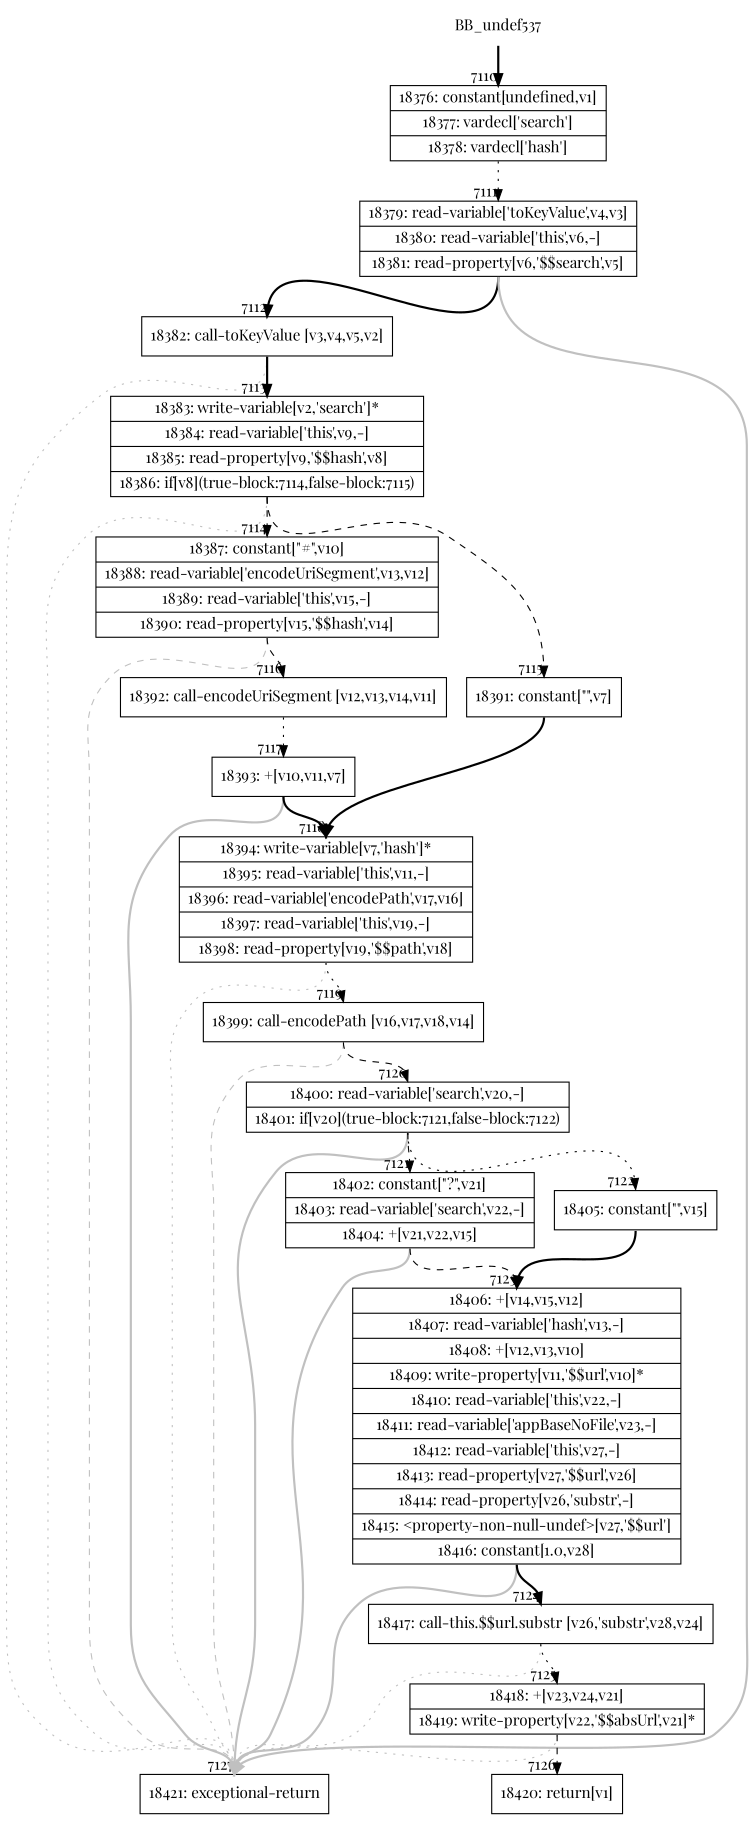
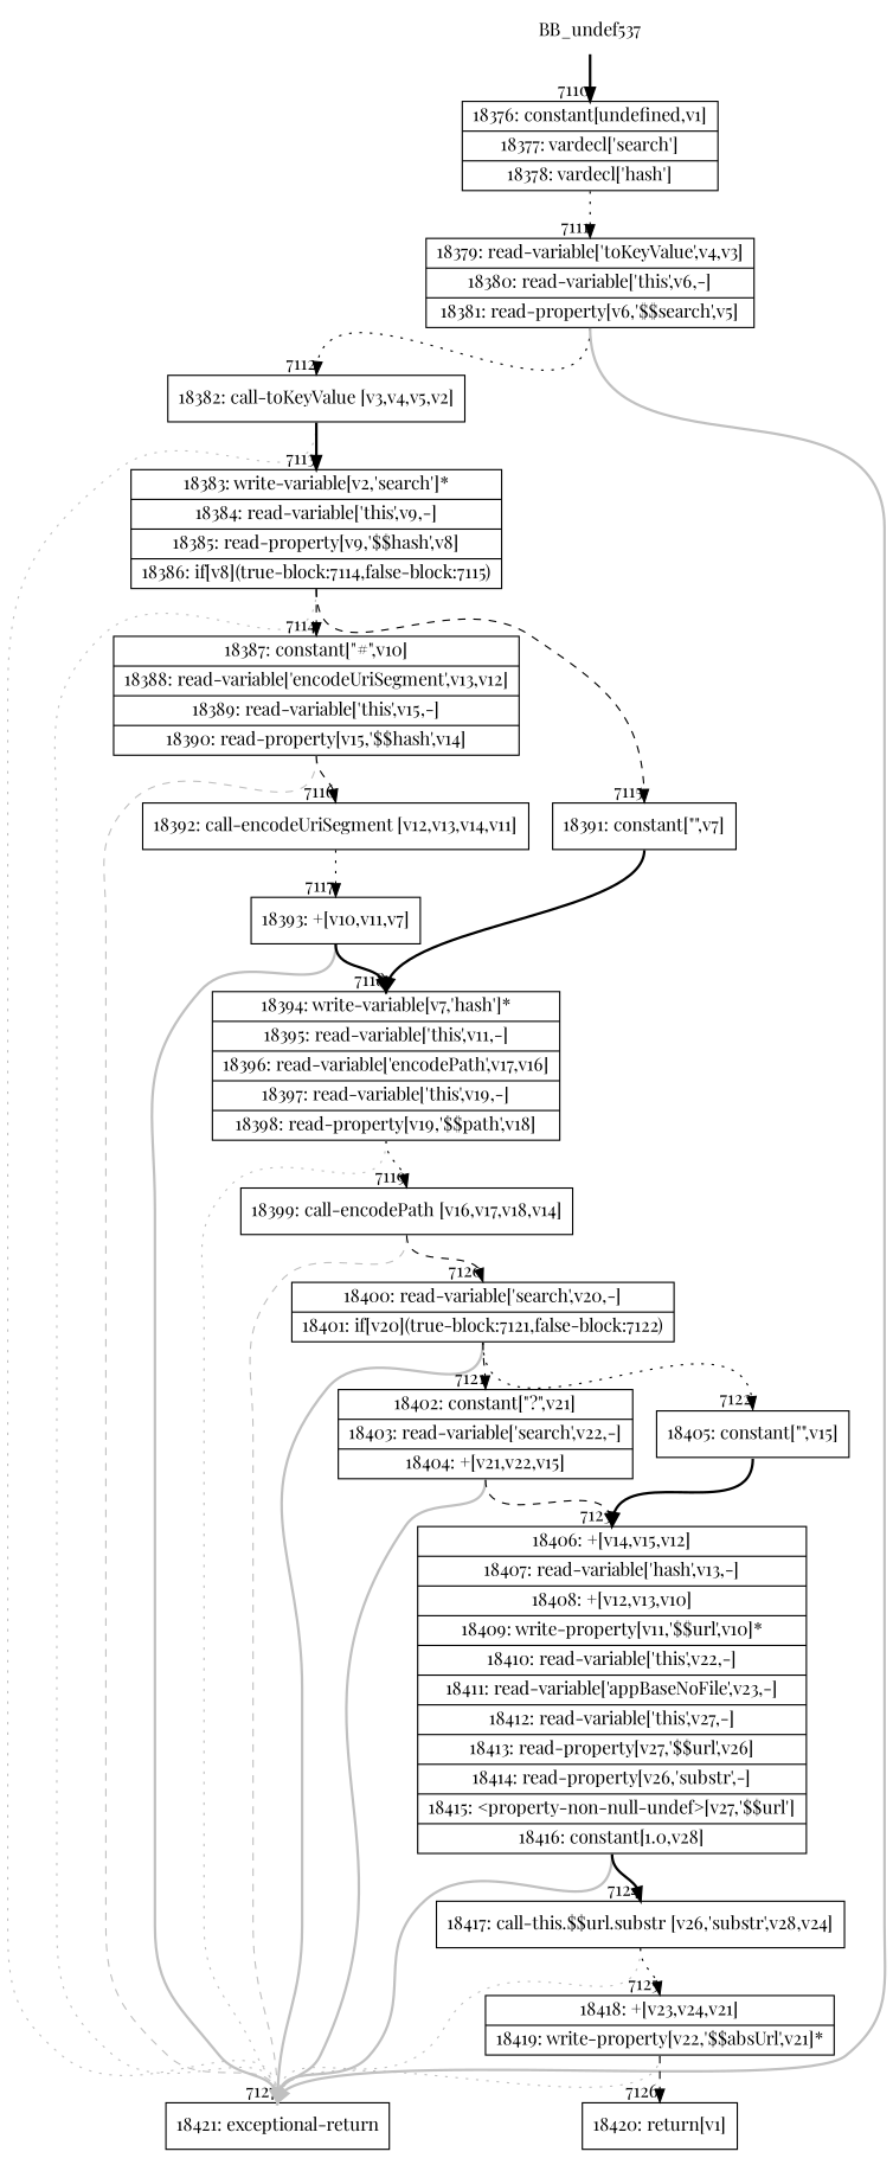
  digraph {
    fontname="Playfair Display"
    rankdir=TD
    node [fontname="Playfair Display" shape=record]
    edge [fontname="Playfair Display" headport=n style=bold tailport=s]
    n1 [label=BB_undef537 shape=none]
    n2 [label="{18376: constant[undefined,v1]|18377: vardecl['search']|18378: vardecl['hash']}"]
    n3 [label="{18379: read-variable['toKeyValue',v4,v3]|18380: read-variable['this',v6,-]|18381: read-property[v6,'$$search',v5]}"]
    n4 [label="{18382: call-toKeyValue [v3,v4,v5,v2]}"]
    n5 [label="{18421: exceptional-return}"]
    n6 [label="{18383: write-variable[v2,'search']*|18384: read-variable['this',v9,-]|18385: read-property[v9,'$$hash',v8]|18386: if[v8](true-block:7114,false-block:7115)}"]
    n7 [label="{18387: constant[\"#\",v10]|18388: read-variable['encodeUriSegment',v13,v12]|18389: read-variable['this',v15,-]|18390: read-property[v15,'$$hash',v14]}"]
    n8 [label="{18391: constant[\"\",v7]}"]
    n9 [label="{18392: call-encodeUriSegment [v12,v13,v14,v11]}"]
    n10 [label="{18394: write-variable[v7,'hash']*|18395: read-variable['this',v11,-]|18396: read-variable['encodePath',v17,v16]|18397: read-variable['this',v19,-]|18398: read-property[v19,'$$path',v18]}"]
    n11 [label="{18393: +[v10,v11,v7]}"]
    n12 [label="{18399: call-encodePath [v16,v17,v18,v14]}"]
    n13 [label="{18400: read-variable['search',v20,-]|18401: if[v20](true-block:7121,false-block:7122)}"]
    n14 [label="{18402: constant[\"?\",v21]|18403: read-variable['search',v22,-]|18404: +[v21,v22,v15]}"]
    n15 [label="{18405: constant[\"\",v15]}"]
    n16 [label="{18406: +[v14,v15,v12]|18407: read-variable['hash',v13,-]|18408: +[v12,v13,v10]|18409: write-property[v11,'$$url',v10]*|18410: read-variable['this',v22,-]|18411: read-variable['appBaseNoFile',v23,-]|18412: read-variable['this',v27,-]|18413: read-property[v27,'$$url',v26]|18414: read-property[v26,'substr',-]|18415: \<property-non-null-undef\>[v27,'$$url']|18416: constant[1.0,v28]}"]
    n17 [label="{18417: call-this.$$url.substr [v26,'substr',v28,v24]}"]
    n18 [label="{18418: +[v23,v24,v21]|18419: write-property[v22,'$$absUrl',v21]*}"]
    n19 [label="{18420: return[v1]}"]
    n1 -> n2 [headlabel="    7110"]
    n2 -> n3 [headlabel="      7111" style=dotted]
-   n3 -> n4 [headlabel="      7112"]
+   n3 -> n4 [headlabel="      7112" style=dotted]
    n3 -> n5 [color=gray headlabel="      7127"]
    n4 -> n5 [color=gray style=dotted]
    n4 -> n6 [headlabel="      7113"]
    n6 -> n5 [color=gray style=dotted]
    n6 -> n7 [headlabel="      7114" style=dashed]
    n6 -> n8 [headlabel="      7115" style=dashed]
    n7 -> n5 [color=gray style=dashed]
    n7 -> n9 [headlabel="      7116" style=dashed]
    n8 -> n10 [headlabel="      7118"]
    n9 -> n11 [headlabel="      7117" style=dotted]
    n10 -> n5 [color=gray style=dotted]
    n10 -> n12 [headlabel="      7119" style=dotted]
    n11 -> n5 [color=gray]
    n11 -> n10
    n12 -> n5 [color=gray style=dashed]
    n12 -> n13 [headlabel="      7120" style=dashed]
    n13 -> n5 [color=gray]
    n13 -> n14 [headlabel="      7121" style=dashed]
    n13 -> n15 [headlabel="      7122" style=dotted]
    n14 -> n5 [color=gray]
    n14 -> n16 [headlabel="      7123" style=dashed]
    n15 -> n16
    n16 -> n5 [color=gray]
    n16 -> n17 [headlabel="      7124"]
    n17 -> n5 [color=gray style=dotted]
    n17 -> n18 [headlabel="      7125" style=dotted]
    n18 -> n5 [color=gray style=dotted]
    n18 -> n19 [headlabel="      7126" style=dashed]
  }
